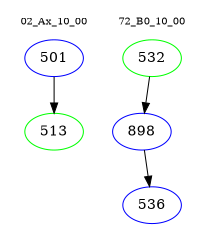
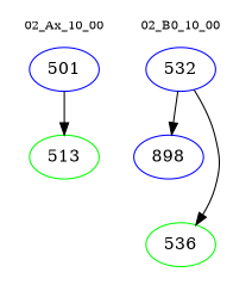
  digraph {
    node [color=blue]
    edge [color=black]
    n1 [label=501]
    n2 [color=green label=513]
-   n3 [color=green label=532]
+   n3 [label=532]
    n4 [label=898]
-   n5 [label=536]
+   n5 [color=green label=536]
    subgraph cluster_1 {
      color=white
      fontsize=10
      label="02_Ax_10_00"
      n1
      n2
    }
    subgraph cluster_2 {
      color=white
      fontsize=10
-     label="72_B0_10_00"
+     label="02_B0_10_00"
      n3
      n4
      n5
    }
    n1 -> n2
    n3 -> n4
-   n4 -> n5
+   n3 -> n5
  }
